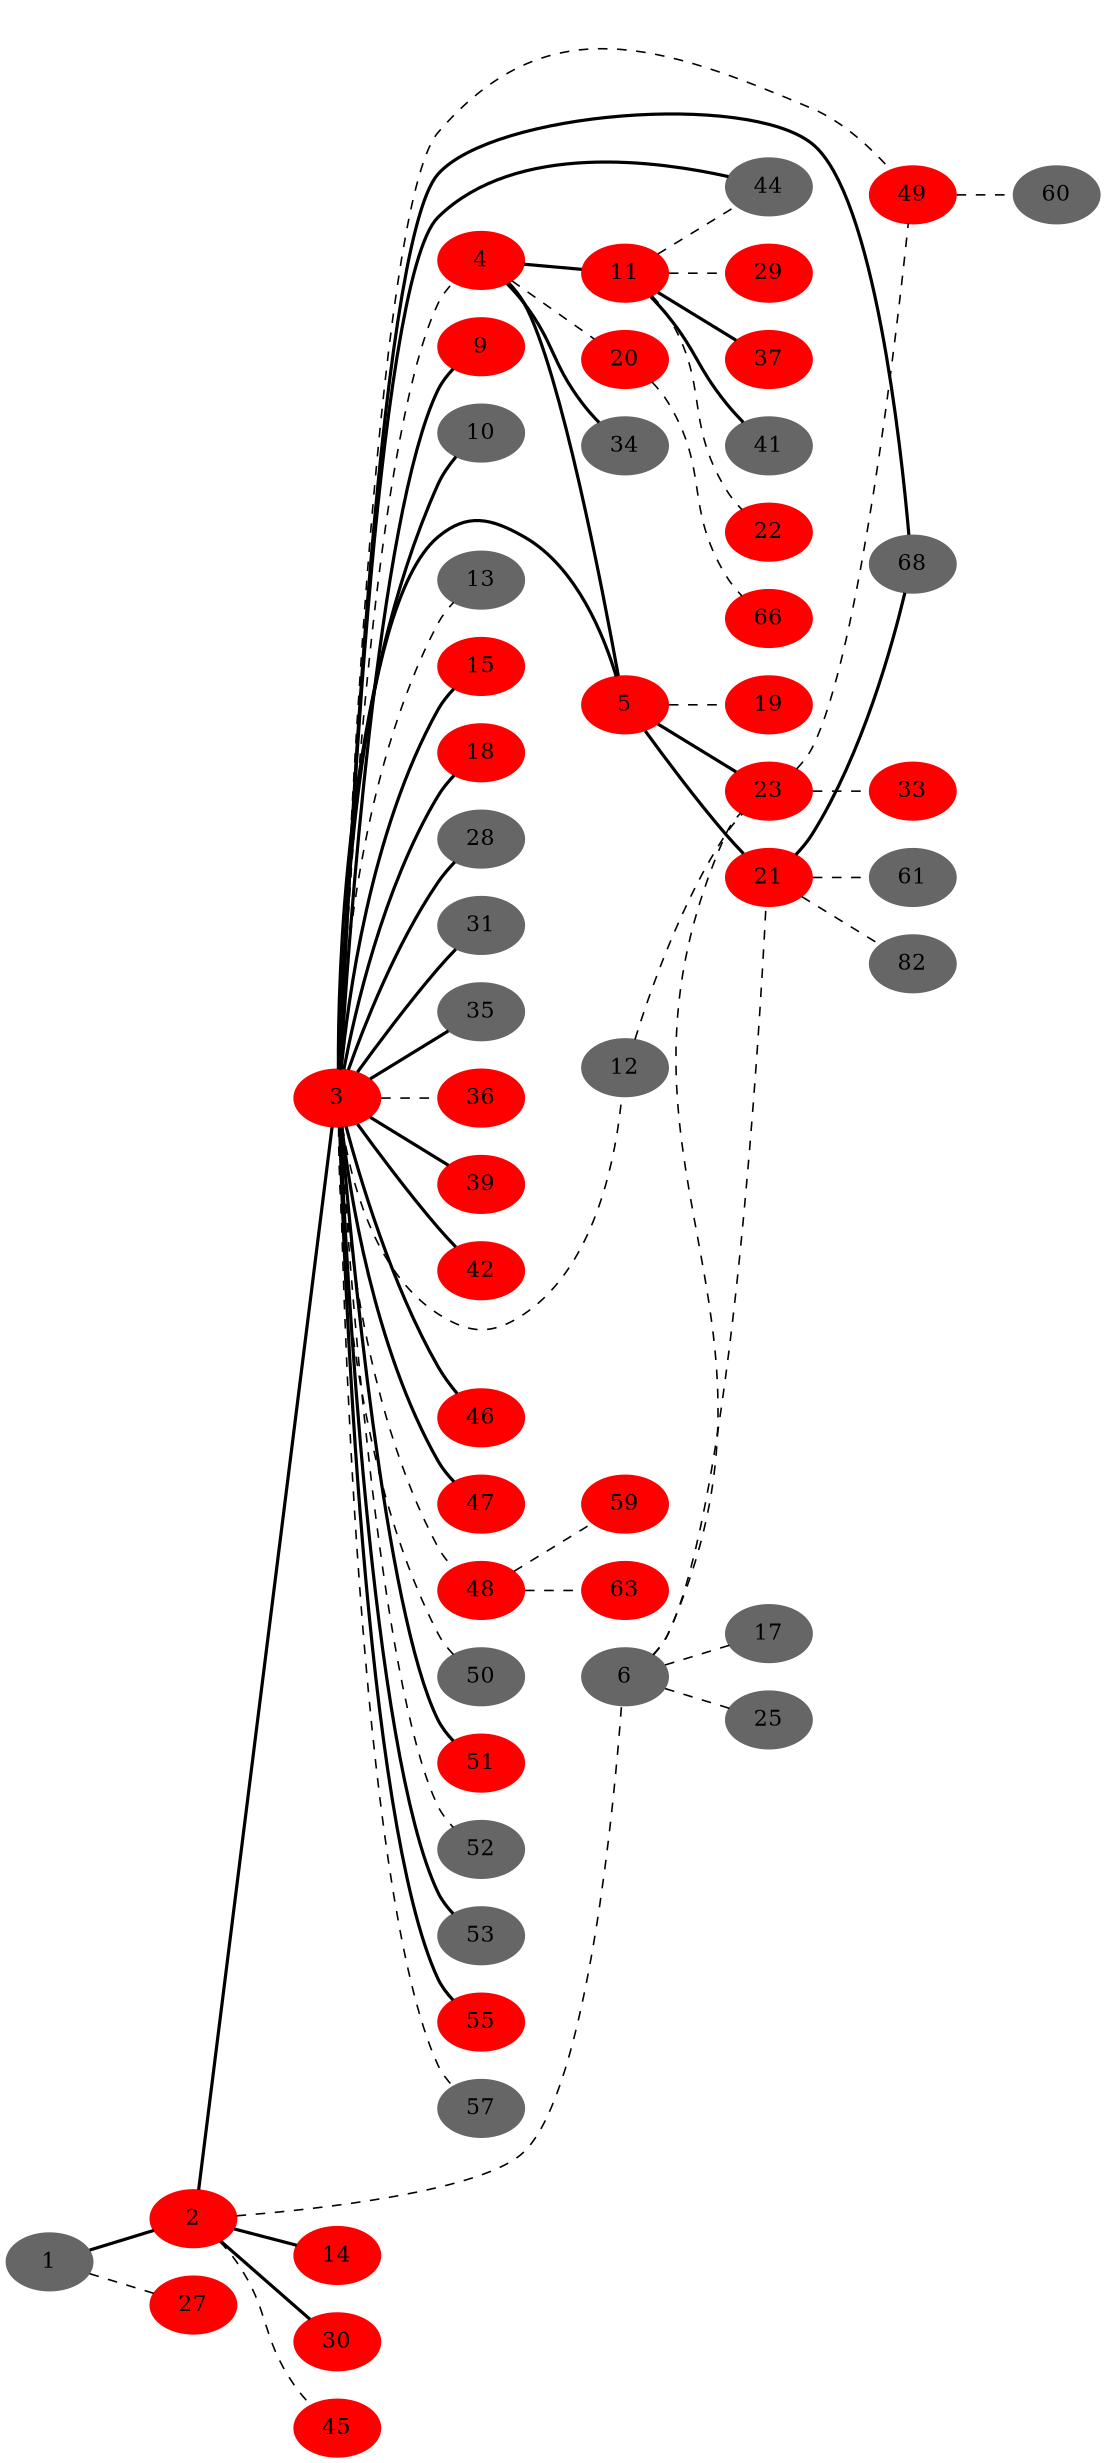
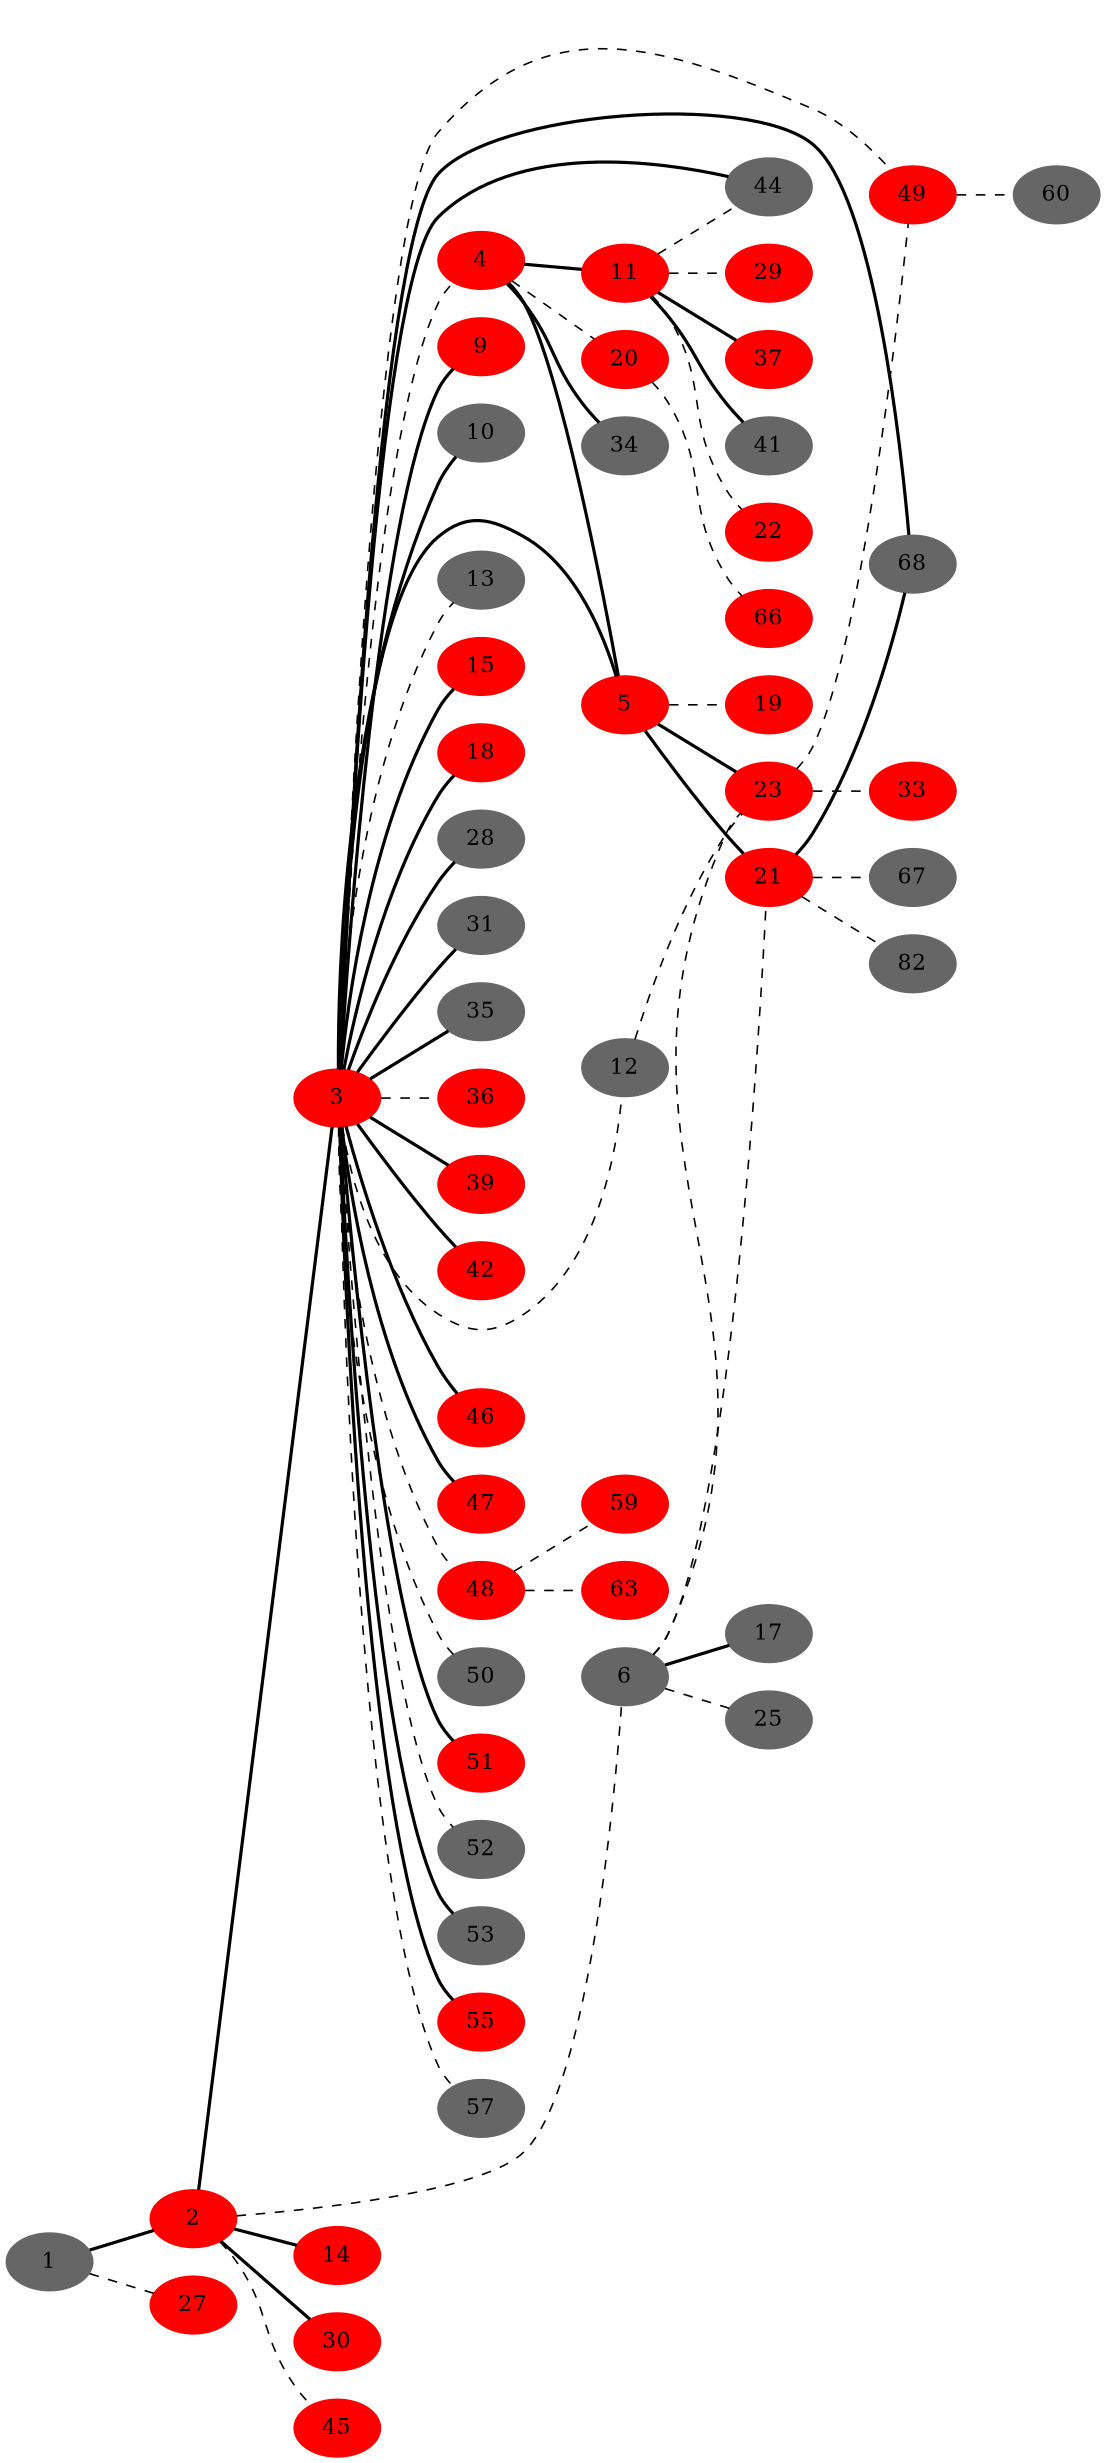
  graph {
    rankdir=LR
    node [color=red style=filled]
    edge [style=bold]
    1 [color=gray40 super="+24"]
    2 [super="+64"]
    27
    3 [super="+32"]
    6 [color=gray40 super="+8"]
    14
    30
    45
    4 [super="+7"]
    5 [super="+54"]
    9 [super="+38"]
    10 [color=gray40]
    12 [color=gray40 super="+43"]
    13 [color=gray40]
    15
    18
    28 [color=gray40]
    31 [color=gray40]
    35 [color=gray40]
    36
    39
    42
    44 [color=gray40]
    46
    47
    48 [super="+69"]
    49 [super="+70"]
    50 [color=gray40]
    51 [super="+58"]
    52 [color=gray40]
    53 [color=gray40]
    55 [super="+65"]
    57 [color=gray40]
    68 [color=gray40]
    21 [super="+61"]
    23 [super="+26"]
    17 [color=gray40]
    25 [color=gray40]
    11 [super="+16"]
    20 [super="+56"]
    34 [color=gray40 super="+40"]
    19
    59
    63
    60 [color=gray40]
    22
    29
    37
    41 [color=gray40]
    66
    n51 [color=gray40 label=82]
-   67 [color=gray40 label=61]
+   67 [color=gray40]
    33
    1 -- 2
    1 -- 27 [style=dashed]
    2 -- 3 [weight=2]
    2 -- 6 [style=dashed]
    2 -- 14
    2 -- 30
    2 -- 45 [style=dashed]
    3 -- 4 [style=dashed]
    3 -- 5
    3 -- 9 [weight=2]
    3 -- 10
    3 -- 12 [style=dashed]
    3 -- 13 [style=dashed]
    3 -- 15
    3 -- 18
    3 -- 28
    3 -- 31
    3 -- 35
    3 -- 36 [style=dashed]
    3 -- 39
    3 -- 42
    3 -- 44
    3 -- 46
    3 -- 47
    3 -- 48 [style=dashed]
    3 -- 49 [style=dashed]
    3 -- 50 [style=dashed]
    3 -- 51
    3 -- 52 [style=dashed]
    3 -- 53
    3 -- 55
    3 -- 57 [style=dashed]
    3 -- 68
    6 -- 21 [style=dashed]
    6 -- 23 [style=dashed]
-   6 -- 17 [style=dashed]
+   6 -- 17
    6 -- 25 [style=dashed]
    4 -- 5
    4 -- 11
    4 -- 20 [style=dashed]
    4 -- 34
    5 -- 21
    5 -- 23
    5 -- 19 [style=dashed]
    12 -- 23 [style=dashed]
    48 -- 59 [style=dashed]
    48 -- 63 [style=dashed]
    49 -- 60 [style=dashed]
    21 -- 68
    21 -- n51 [style=dashed]
    21 -- 67 [style=dashed]
    23 -- 49 [style=dashed]
    23 -- 33 [style=dashed]
    11 -- 44 [style=dashed]
    11 -- 22 [style=dashed]
    11 -- 29 [style=dashed]
    11 -- 37
    11 -- 41
    20 -- 66 [style=dashed]
  }
